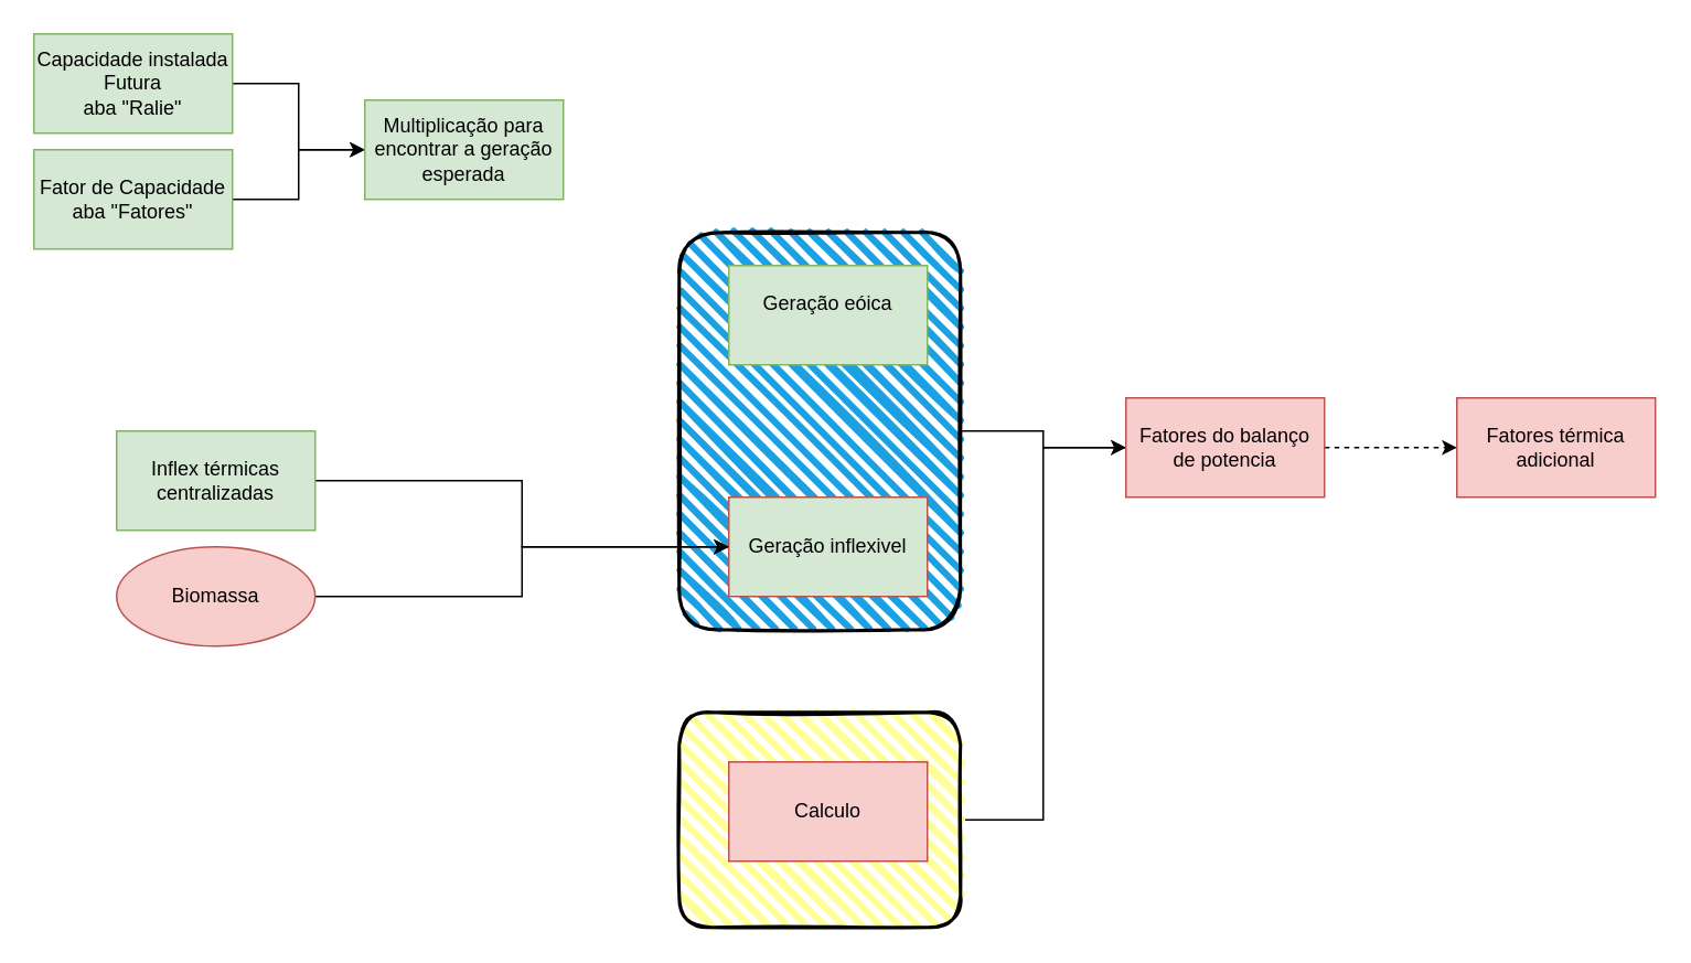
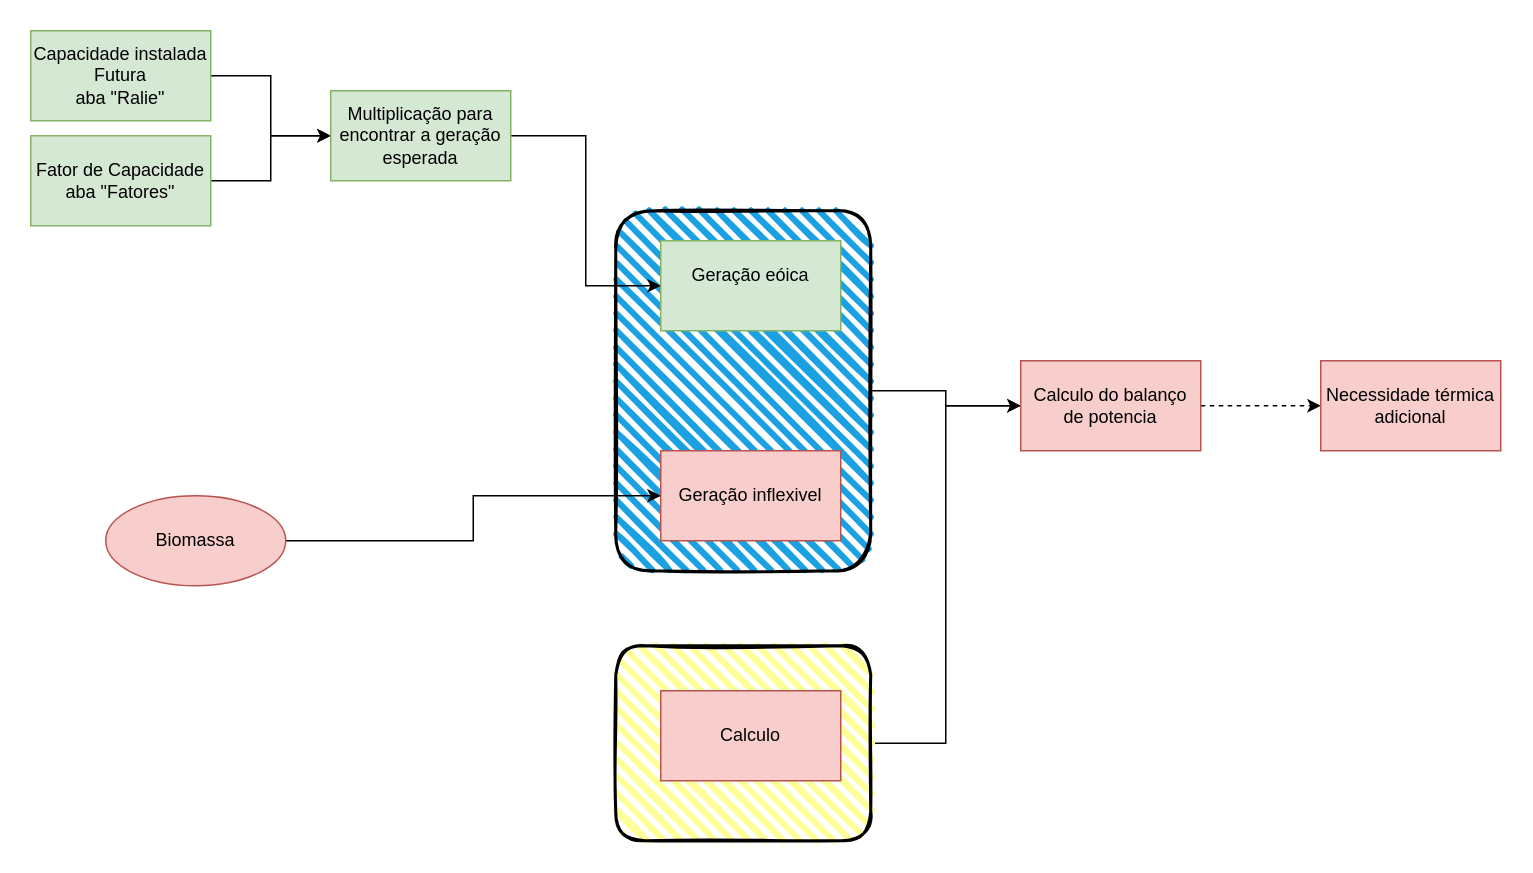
  <mxCell id="0" />
  <mxCell id="1" parent="0" />
  <mxCell id="2" style="edgeStyle=orthogonalEdgeStyle;rounded=0;orthogonalLoop=1;jettySize=auto;html=1;entryX=0;entryY=0.5;entryDx=0;entryDy=0;" edge="1" parent="1" source="3" target="7"><mxGeometry relative="1" as="geometry" /></mxCell>
  <mxCell id="3" value="" style="rounded=1;whiteSpace=wrap;html=1;strokeWidth=2;fillWeight=4;hachureGap=8;hachureAngle=45;fillColor=#FFFF99;sketch=1;" vertex="1" parent="1"><mxGeometry x="410" y="430" width="170" height="130" as="geometry" /></mxCell>
  <mxCell id="4" style="edgeStyle=orthogonalEdgeStyle;rounded=0;orthogonalLoop=1;jettySize=auto;html=1;entryX=0;entryY=0.5;entryDx=0;entryDy=0;" edge="1" parent="1" source="5" target="7"><mxGeometry relative="1" as="geometry" /></mxCell>
  <mxCell id="5" value="" style="rounded=1;whiteSpace=wrap;html=1;strokeWidth=2;fillWeight=4;hachureGap=8;hachureAngle=45;fillColor=#1ba1e2;sketch=1;" vertex="1" parent="1"><mxGeometry x="410" y="140" width="170" height="240" as="geometry" /></mxCell>
  <mxCell id="6" value="" style="edgeStyle=orthogonalEdgeStyle;rounded=0;orthogonalLoop=1;jettySize=auto;html=1;dashed=1;" edge="1" parent="1" source="7" target="9"><mxGeometry relative="1" as="geometry" /></mxCell>
- <mxCell id="7" value="Fatores do balanço de potencia" style="rounded=0;whiteSpace=wrap;html=1;fillColor=#f8cecc;strokeColor=#b85450;" vertex="1" parent="1"><mxGeometry x="680" y="240" width="120" height="60" as="geometry" /></mxCell>
+ <mxCell id="7" value="Calculo do balanço de potencia" style="rounded=0;whiteSpace=wrap;html=1;fillColor=#f8cecc;strokeColor=#b85450;" vertex="1" parent="1"><mxGeometry x="680" y="240" width="120" height="60" as="geometry" /></mxCell>
  <mxCell id="8" value="Geração eóica&lt;div&gt;&lt;br&gt;&lt;/div&gt;" style="rounded=0;whiteSpace=wrap;html=1;fillColor=#d5e8d4;strokeColor=#82b366;" vertex="1" parent="1"><mxGeometry x="440" y="160" width="120" height="60" as="geometry" /></mxCell>
- <mxCell id="9" value="Fatores térmica adicional" style="rounded=0;whiteSpace=wrap;html=1;fillColor=#f8cecc;strokeColor=#b85450;" vertex="1" parent="1"><mxGeometry x="880" y="240" width="120" height="60" as="geometry" /></mxCell>
- <mxCell id="10" value="Geração inflexivel" style="rounded=0;whiteSpace=wrap;html=1;fillColor=#d5e8d4;strokeColor=#b85450;" vertex="1" parent="1"><mxGeometry x="440" y="300" width="120" height="60" as="geometry" /></mxCell>
+ <mxCell id="9" value="Necessidade térmica adicional" style="rounded=0;whiteSpace=wrap;html=1;fillColor=#f8cecc;strokeColor=#b85450;" vertex="1" parent="1"><mxGeometry x="880" y="240" width="120" height="60" as="geometry" /></mxCell>
+ <mxCell id="10" value="Geração inflexivel" style="rounded=0;whiteSpace=wrap;html=1;fillColor=#f8cecc;strokeColor=#b85450;" vertex="1" parent="1"><mxGeometry x="440" y="300" width="120" height="60" as="geometry" /></mxCell>
  <mxCell id="11" value="Calculo" style="rounded=0;whiteSpace=wrap;html=1;fillColor=#f8cecc;strokeColor=#b85450;" vertex="1" parent="1"><mxGeometry x="440" y="460" width="120" height="60" as="geometry" /></mxCell>
  <mxCell id="12" value="" style="edgeStyle=orthogonalEdgeStyle;rounded=0;orthogonalLoop=1;jettySize=auto;html=1;" edge="1" parent="1" source="13" target="17"><mxGeometry relative="1" as="geometry" /></mxCell>
  <mxCell id="13" value="&lt;div&gt;Capacidade instalada Futura&lt;/div&gt;&lt;div&gt;aba &quot;Ralie&quot;&lt;/div&gt;" style="rounded=0;whiteSpace=wrap;html=1;fillColor=#d5e8d4;strokeColor=#82b366;" vertex="1" parent="1"><mxGeometry x="20" y="20" width="120" height="60" as="geometry" /></mxCell>
  <mxCell id="14" style="edgeStyle=orthogonalEdgeStyle;rounded=0;orthogonalLoop=1;jettySize=auto;html=1;entryX=0;entryY=0.5;entryDx=0;entryDy=0;" edge="1" parent="1" source="15" target="17"><mxGeometry relative="1" as="geometry" /></mxCell>
  <mxCell id="15" value="&lt;div&gt;Fator de Capacidade&lt;/div&gt;&lt;div&gt;aba &quot;Fatores&quot;&lt;/div&gt;" style="rounded=0;whiteSpace=wrap;html=1;fillColor=#d5e8d4;strokeColor=#82b366;" vertex="1" parent="1"><mxGeometry x="20" y="90" width="120" height="60" as="geometry" /></mxCell>
+ <mxCell id="16" style="edgeStyle=orthogonalEdgeStyle;rounded=0;orthogonalLoop=1;jettySize=auto;html=1;entryX=0;entryY=0.5;entryDx=0;entryDy=0;" edge="1" parent="1" source="17" target="8"><mxGeometry relative="1" as="geometry" /></mxCell>
  <mxCell id="17" value="&lt;div&gt;Multiplicação para encontrar a geração esperada&lt;/div&gt;" style="rounded=0;whiteSpace=wrap;html=1;fillColor=#d5e8d4;strokeColor=#82b366;" vertex="1" parent="1"><mxGeometry x="220" y="60" width="120" height="60" as="geometry" /></mxCell>
- <mxCell id="18" style="edgeStyle=orthogonalEdgeStyle;rounded=0;orthogonalLoop=1;jettySize=auto;html=1;entryX=0;entryY=0.5;entryDx=0;entryDy=0;" edge="1" parent="1" source="19" target="10"><mxGeometry relative="1" as="geometry" /></mxCell>
- <mxCell id="19" value="Inflex térmicas centralizadas" style="rounded=0;whiteSpace=wrap;html=1;fillColor=#d5e8d4;strokeColor=#82b366;" vertex="1" parent="1"><mxGeometry x="70" y="260" width="120" height="60" as="geometry" /></mxCell>
  <mxCell id="20" style="edgeStyle=orthogonalEdgeStyle;rounded=0;orthogonalLoop=1;jettySize=auto;html=1;entryX=0;entryY=0.5;entryDx=0;entryDy=0;" edge="1" parent="1" source="21" target="10"><mxGeometry relative="1" as="geometry" /></mxCell>
  <mxCell id="21" value="Biomassa" style="ellipse;whiteSpace=wrap;html=1;fillColor=#f8cecc;strokeColor=#b85450;" vertex="1" parent="1"><mxGeometry x="70" y="330" width="120" height="60" as="geometry" /></mxCell>
